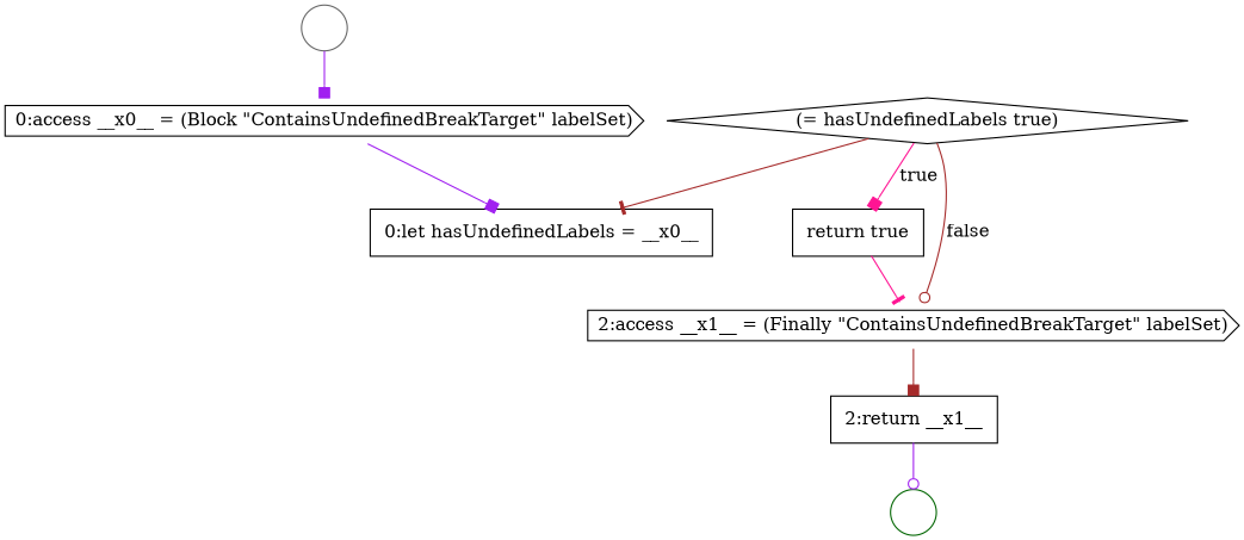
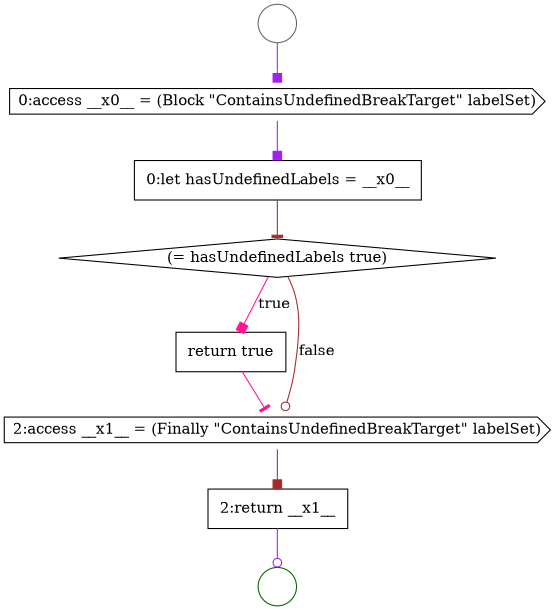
  digraph {
    node [color=black fillcolor=white shape=none style=filled]
    edge [arrowhead=box color=purple]
    n1 [color=gray40 label=" " shape=circle]
    n2 [label=<<font color="black">0:access __x0__ = (Block &quot;ContainsUndefinedBreakTarget&quot; labelSet)</font>> shape=cds]
    n3 [label=<<font color="black">     <table border="0" cellborder="1" cellspacing="0" cellpadding="10">       <tr><td align="left">0:let hasUndefinedLabels = __x0__</td></tr>     </table>   </font>> margin=0]
    n4 [label=<<font color="black">     <table border="0" cellborder="1" cellspacing="0" cellpadding="10">       <tr><td align="left">return true</td></tr>     </table>   </font>> margin=0]
    n5 [label=<<font color="black">2:access __x1__ = (Finally &quot;ContainsUndefinedBreakTarget&quot; labelSet)</font>> shape=cds]
    n6 [label=<<font color="black">     <table border="0" cellborder="1" cellspacing="0" cellpadding="10">       <tr><td align="left">2:return __x1__</td></tr>     </table>   </font>> margin=0]
    n7 [label=<<font color="black">(= hasUndefinedLabels true)</font>> shape=diamond]
    n8 [color=darkgreen label=" " shape=circle]
    n1 -> n2
    n2 -> n3
-   n7 -> n3 [arrowhead=tee color=brown]
+   n3 -> n7 [arrowhead=tee color=brown]
    n4 -> n5 [arrowhead=tee color=deeppink]
    n5 -> n6 [color=brown]
    n6 -> n8 [arrowhead=odot]
    n7 -> n4 [color=deeppink label=<<font color="black">true</font>>]
    n7 -> n5 [arrowhead=odot color=brown label=<<font color="black">false</font>>]
  }
